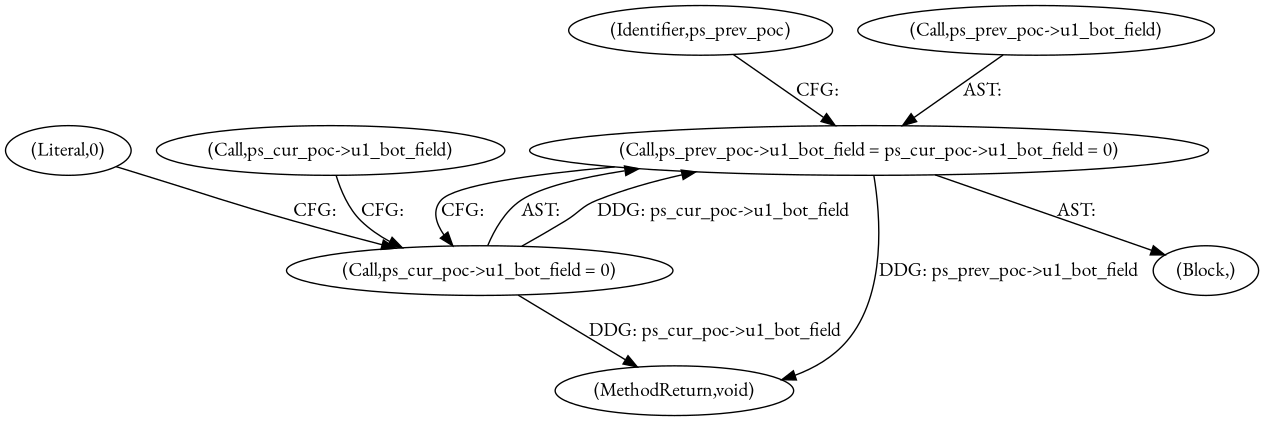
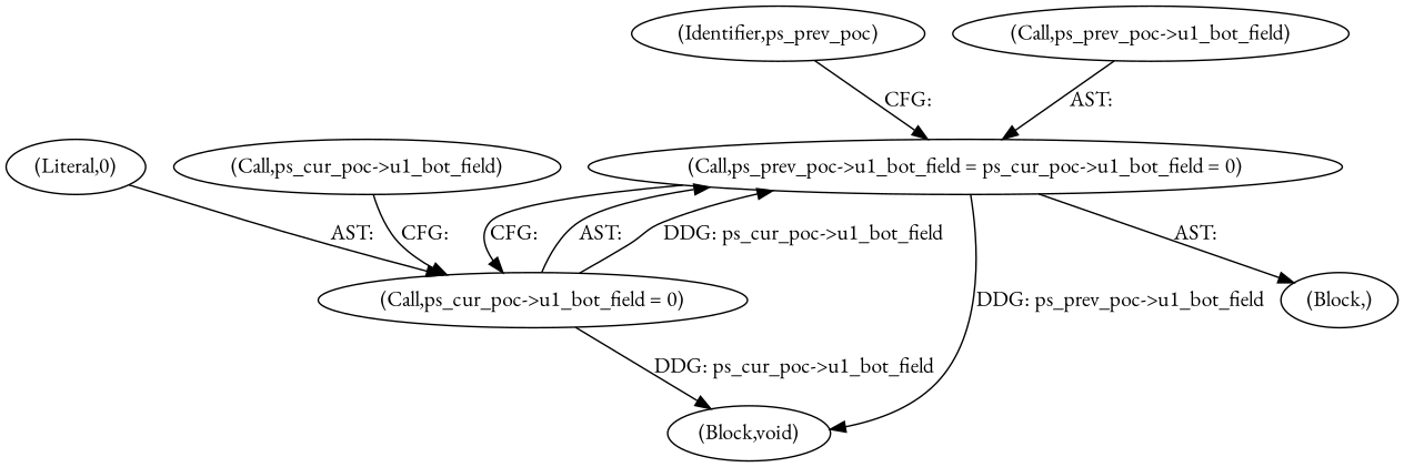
  digraph {
    fontname="EB Garamond"
    node [fontname="EB Garamond"]
    edge [fontname="EB Garamond"]
    n1 [label="(Call,ps_prev_poc->u1_bot_field = ps_cur_poc->u1_bot_field = 0)"]
    n2 [label="(Call,ps_cur_poc->u1_bot_field = 0)"]
-   n3 [label="(MethodReturn,void)"]
+   n3 [label="(Block,void)"]
    n4 [label="(Block,)"]
    n5 [label="(Literal,0)"]
    n6 [label="(Identifier,ps_prev_poc)"]
    n7 [label="(Call,ps_prev_poc->u1_bot_field)"]
    n8 [label="(Call,ps_cur_poc->u1_bot_field)"]
    n1 -> n2 [label="CFG: "]
    n1 -> n3 [label="DDG: ps_prev_poc->u1_bot_field"]
    n1 -> n4 [label="AST: "]
    n2 -> n1 [label="AST: "]
    n2 -> n1 [label="DDG: ps_cur_poc->u1_bot_field"]
    n2 -> n3 [label="DDG: ps_cur_poc->u1_bot_field"]
-   n5 -> n2 [label="CFG: "]
+   n5 -> n2 [label="AST: "]
    n6 -> n1 [label="CFG: "]
    n7 -> n1 [label="AST: "]
    n8 -> n2 [label="CFG: "]
  }
